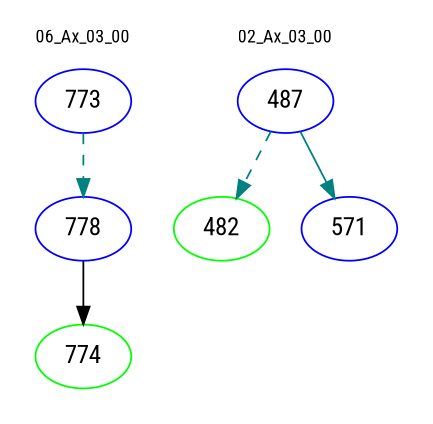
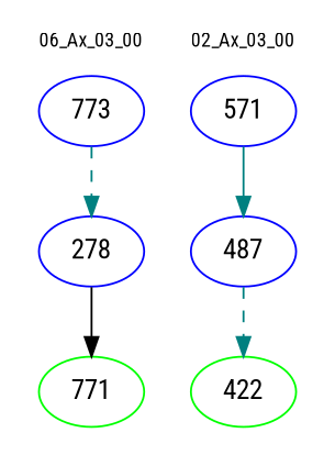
  digraph {
    fontname="Roboto Condensed"
    node [color=blue fontname="Roboto Condensed"]
    edge [color=teal fontname="Roboto Condensed" style=dashed]
    n1 [label=773]
-   n2 [color=green label=774]
-   n3 [label=778]
+   n2 [color=green label=771]
+   n3 [label=278]
    n4 [label=487]
-   n5 [color=green label=482]
+   n5 [color=green label=422]
    n6 [label=571]
    subgraph cluster_1 {
      color=white
      fontsize=10
      label="06_Ax_03_00"
      n1
      n2
      n3
    }
    subgraph cluster_2 {
      color=white
      fontsize=10
      label="02_Ax_03_00"
      n4
      n5
      n6
    }
    n1 -> n3
    n3 -> n2 [color=black style=solid]
    n4 -> n5
-   n4 -> n6 [style=solid]
+   n6 -> n4 [style=solid]
  }
